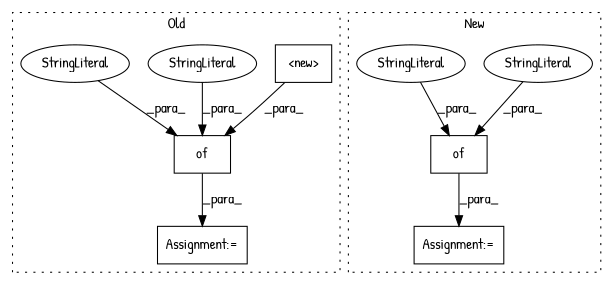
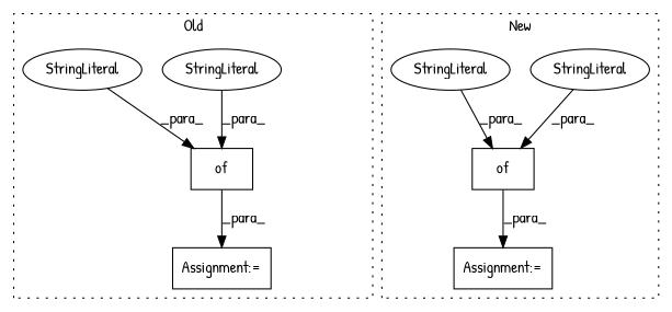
  digraph {
    fontname="Patrick Hand"
    node [a=45 l="3,1" shape=box fontname="Patrick Hand"]
    edge [fontname="Patrick Hand"]
-   n1 [a=14 l=46 label="<new>" s=466]
    n2 [a=32 label=of s="393,754"]
    n3 [l=11 label=StringLiteral s=634 shape=ellipse]
    n4 [a=7 l=1 label="Assignment:=" s=388]
    n5 [l=11 label=StringLiteral s=513 shape=ellipse]
    n6 [a=32 label=of s="497,635"]
    n7 [l=14 label=StringLiteral s=544 shape=ellipse]
    n8 [a=7 l=1 label="Assignment:=" s=492]
    n9 [l=14 label=StringLiteral s=590 shape=ellipse]
    subgraph cluster_1 {
      label=Old
      style=dotted
-     n1
      n2
      n3
      n4
      n5
    }
    subgraph cluster_2 {
      label=New
      style=dotted
      n6
      n7
      n8
      n9
    }
-   n1 -> n2 [label=_para_]
    n2 -> n4 [label=_para_]
    n3 -> n2 [label=_para_]
    n5 -> n2 [label=_para_]
    n6 -> n8 [label=_para_]
    n7 -> n6 [label=_para_]
    n9 -> n6 [label=_para_]
  }
